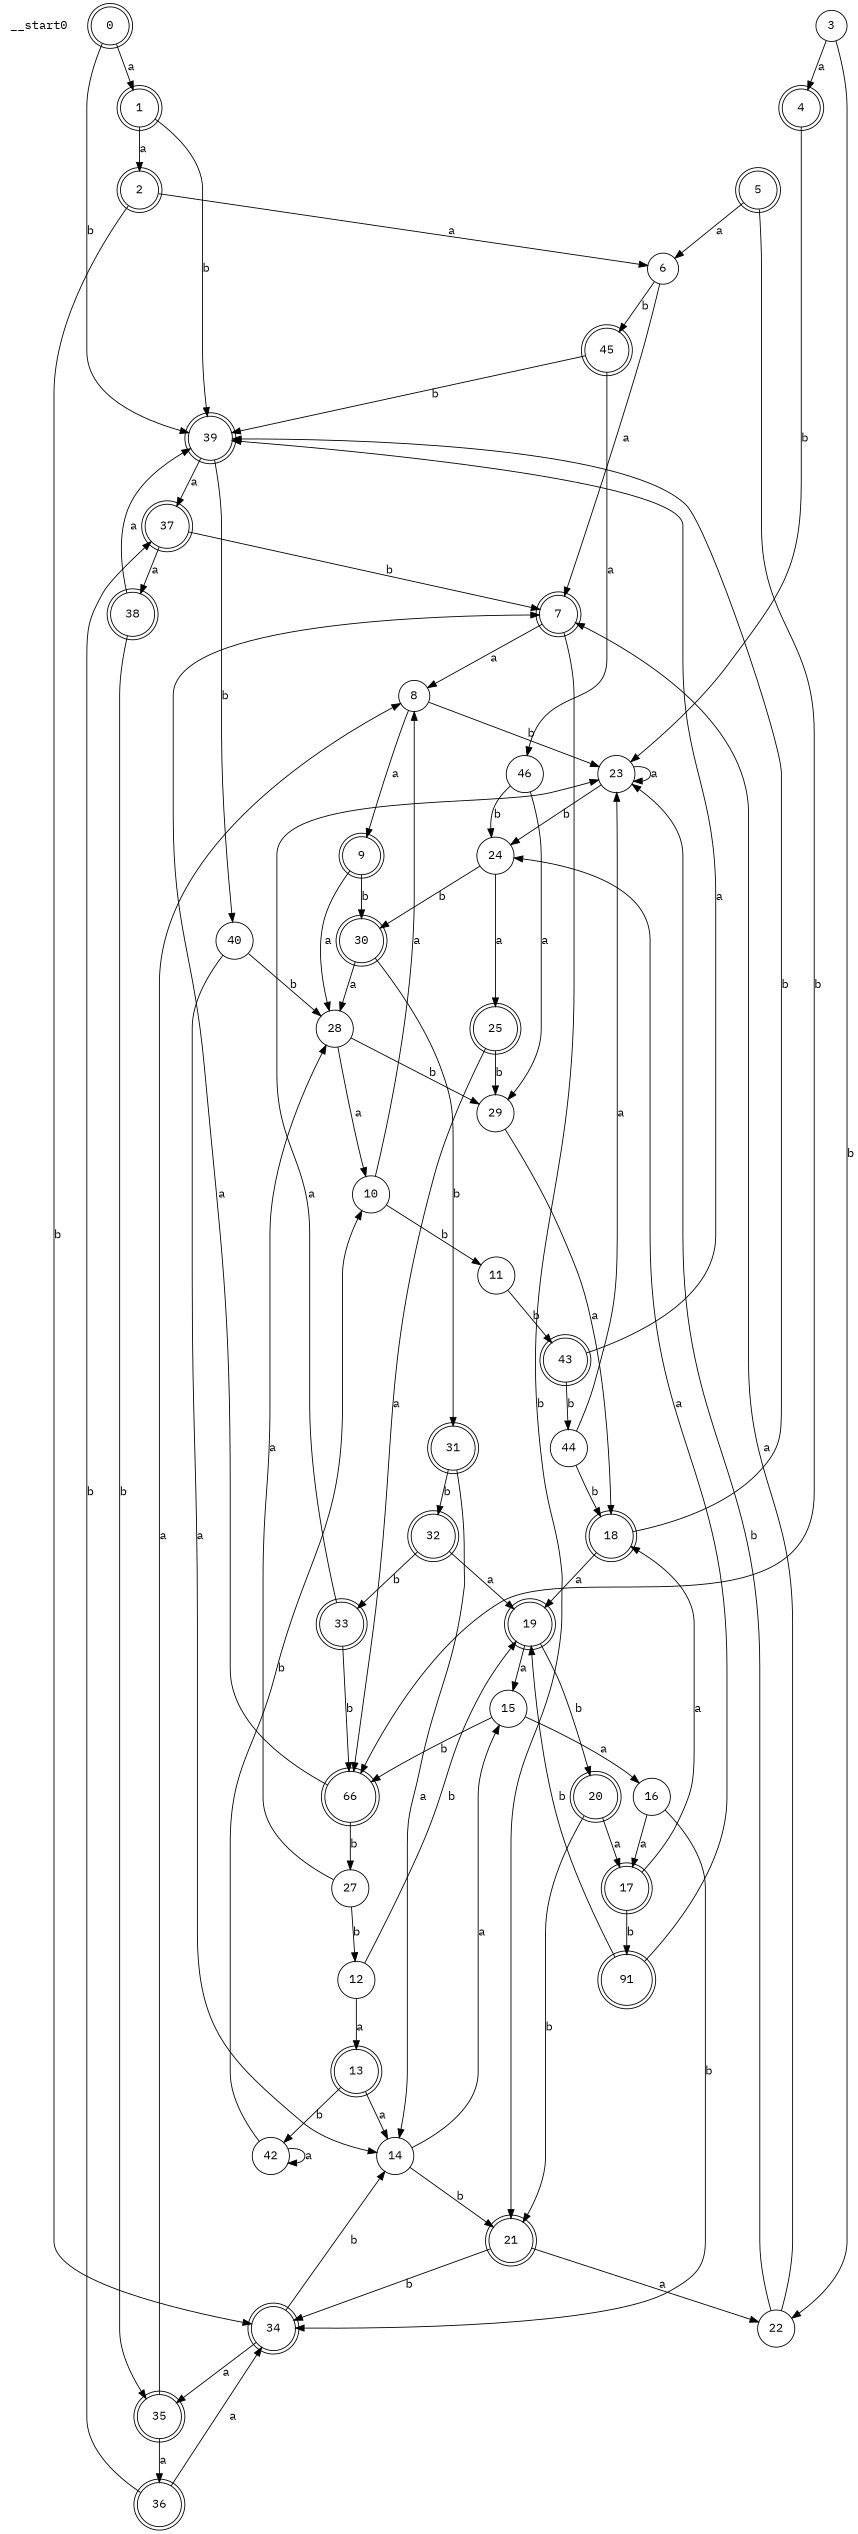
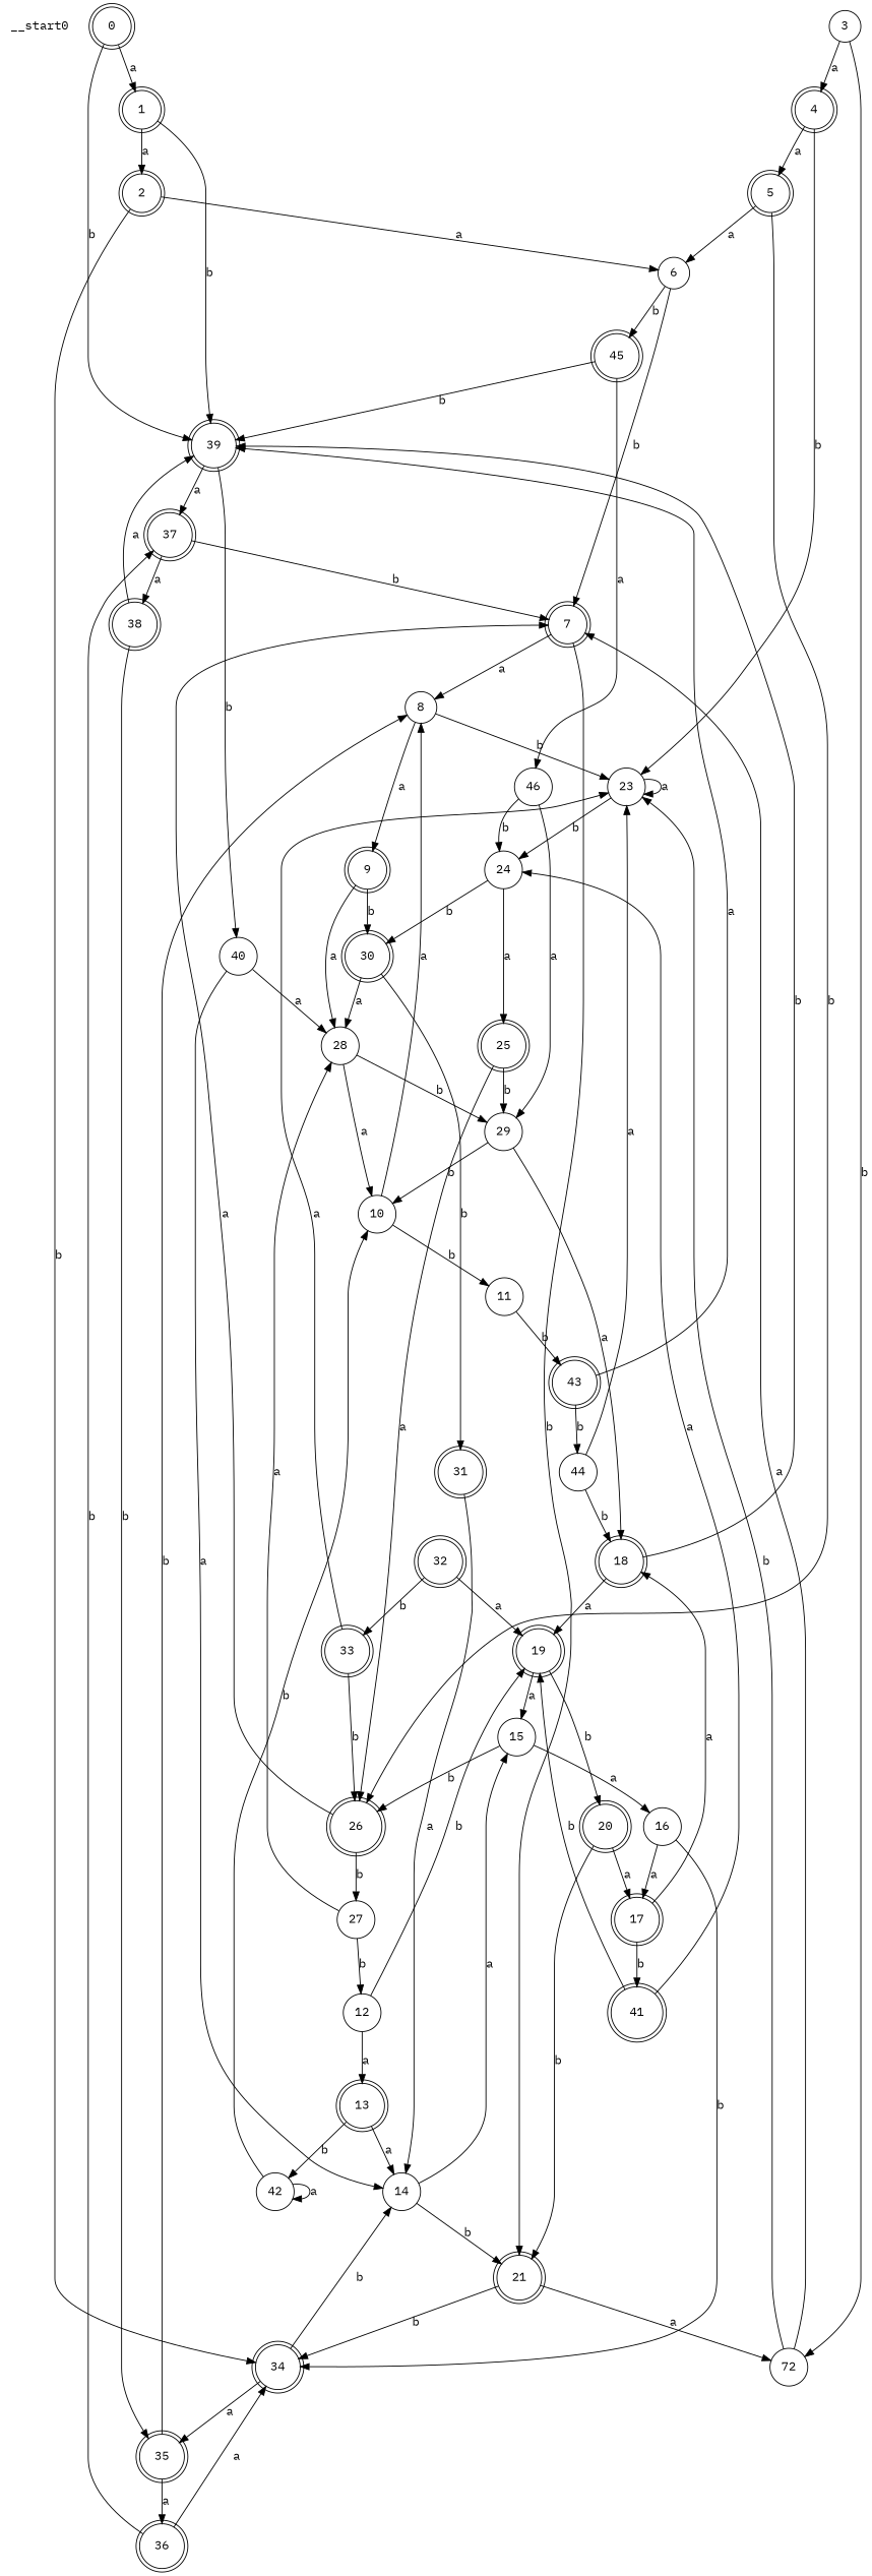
  digraph {
    fontname="IBM Plex Mono"
    rankdir=TB
    node [fontname="IBM Plex Mono" shape=doublecircle color=black fillcolor=white style="rounded,filled"]
    edge [fontname="IBM Plex Mono"]
    __start0 [shape=none color="" fillcolor="" style=""]
    n2 [label=0]
    n3 [label=1]
    n4 [label=39]
    n5 [label=2]
    n6 [label=37]
    n7 [label=40 shape=circle style=filled]
    n8 [label=34]
    n9 [label=6 shape=circle style=filled]
    n10 [label=3 shape=circle style=filled]
    n11 [label=4]
-   n12 [label=22 shape=circle style=filled]
+   n12 [label=72 shape=circle style=filled]
    n13 [label=14 shape=circle style=filled]
    n14 [label=35]
    n15 [label=5]
    n16 [label=23 shape=circle style=filled]
    n17 [label=7]
-   n18 [label=66]
+   n18 [label=26]
    n19 [label=24 shape=circle style=filled]
    n20 [label=45]
    n21 [label=27 shape=circle style=filled]
    n22 [label=8 shape=circle style=filled]
    n23 [label=21]
    n24 [label=46 shape=circle style=filled]
    n25 [label=9]
    n26 [label=30]
    n27 [label=28 shape=circle style=filled]
    n28 [label=10 shape=circle style=filled]
    n29 [label=11 shape=circle style=filled]
    n30 [label=31]
    n31 [label=43]
    n32 [label=12 shape=circle style=filled]
    n33 [label=13]
    n34 [label=19]
    n35 [label=44 shape=circle style=filled]
    n36 [label=42 shape=circle style=filled]
    n37 [label=15 shape=circle style=filled]
    n38 [label=20]
    n39 [label=16 shape=circle style=filled]
    n40 [label=17]
    n41 [label=18]
-   n42 [label=91]
+   n42 [label=41]
    n43 [label=25]
    n44 [label=29 shape=circle style=filled]
    n45 [label=32]
    n46 [label=33]
    n47 [label=36]
    n48 [label=38]
    n2 -> n3 [label=a]
    n2 -> n4 [label=b]
    n3 -> n4 [label=b]
    n3 -> n5 [label=a]
    n4 -> n6 [label=a]
    n4 -> n7 [label=b]
    n5 -> n8 [label=b]
    n5 -> n9 [label=a]
    n6 -> n17 [label=b]
    n6 -> n48 [label=a]
    n7 -> n13 [label=a]
-   n7 -> n27 [label=b]
+   n7 -> n27 [label=a]
    n8 -> n13 [label=b]
    n8 -> n14 [label=a]
-   n9 -> n17 [label=a]
+   n9 -> n17 [label=b]
    n9 -> n20 [label=b]
    n10 -> n11 [label=a]
    n10 -> n12 [label=b]
+   n11 -> n15 [label=a]
    n11 -> n16 [label=b]
    n12 -> n16 [label=b]
    n12 -> n17 [label=a]
    n13 -> n23 [label=b]
    n13 -> n37 [label=a]
-   n14 -> n22 [label=a]
+   n14 -> n22 [label=b]
    n14 -> n47 [label=a]
    n15 -> n9 [label=a]
    n15 -> n18 [label=b]
    n16 -> n16 [label=a]
    n16 -> n19 [label=b]
    n17 -> n22 [label=a]
    n17 -> n23 [label=b]
    n18 -> n17 [label=a]
    n18 -> n21 [label=b]
    n19 -> n26 [label=b]
    n19 -> n43 [label=a]
    n20 -> n4 [label=b]
    n20 -> n24 [label=a]
    n21 -> n27 [label=a]
    n21 -> n32 [label=b]
    n22 -> n16 [label=b]
    n22 -> n25 [label=a]
    n23 -> n8 [label=b]
    n23 -> n12 [label=a]
    n24 -> n19 [label=b]
    n24 -> n44 [label=a]
    n25 -> n26 [label=b]
    n25 -> n27 [label=a]
    n26 -> n27 [label=a]
    n26 -> n30 [label=b]
    n27 -> n28 [label=a]
    n27 -> n44 [label=b]
    n28 -> n22 [label=a]
    n28 -> n29 [label=b]
    n29 -> n31 [label=b]
    n30 -> n13 [label=a]
-   n30 -> n45 [label=b]
    n31 -> n4 [label=a]
    n31 -> n35 [label=b]
    n32 -> n33 [label=a]
    n32 -> n34 [label=b]
    n33 -> n13 [label=a]
    n33 -> n36 [label=b]
    n34 -> n37 [label=a]
    n34 -> n38 [label=b]
    n35 -> n16 [label=a]
    n35 -> n41 [label=b]
    n36 -> n28 [label=b]
    n36 -> n36 [label=a]
    n37 -> n18 [label=b]
    n37 -> n39 [label=a]
    n38 -> n23 [label=b]
    n38 -> n40 [label=a]
    n39 -> n8 [label=b]
    n39 -> n40 [label=a]
    n40 -> n41 [label=a]
    n40 -> n42 [label=b]
    n41 -> n4 [label=b]
    n41 -> n34 [label=a]
    n42 -> n19 [label=a]
    n42 -> n34 [label=b]
    n43 -> n18 [label=a]
    n43 -> n44 [label=b]
+   n44 -> n28 [label=b]
    n44 -> n41 [label=a]
    n45 -> n34 [label=a]
    n45 -> n46 [label=b]
    n46 -> n16 [label=a]
    n46 -> n18 [label=b]
    n47 -> n6 [label=b]
    n47 -> n8 [label=a]
    n48 -> n4 [label=a]
    n48 -> n14 [label=b]
  }
